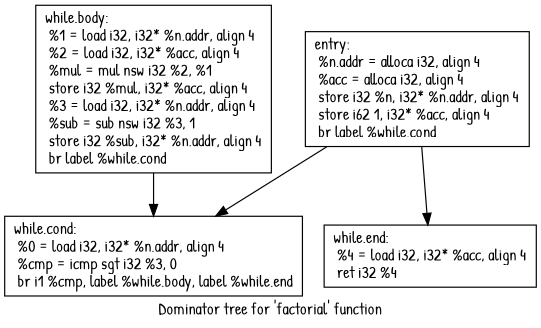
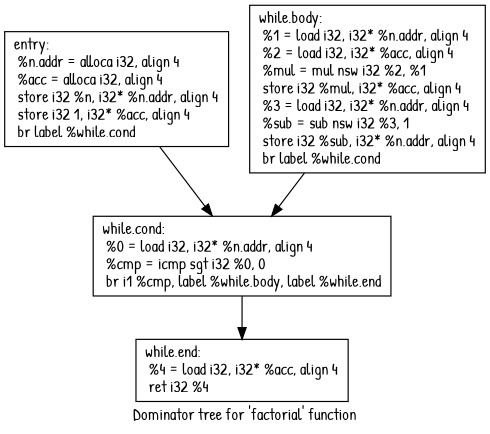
  digraph {
    fontname="Patrick Hand"
    label="Dominator tree for 'factorial' function"
    node [fontname="Patrick Hand" shape=record]
    edge [fontname="Patrick Hand"]
-   n1 [label="{entry:\l  %n.addr = alloca i32, align 4\l  %acc = alloca i32, align 4\l  store i32 %n, i32* %n.addr, align 4\l  store i62 1, i32* %acc, align 4\l  br label %while.cond\l}"]
-   n2 [label="{while.cond:                                       \l  %0 = load i32, i32* %n.addr, align 4\l  %cmp = icmp sgt i32 %3, 0\l  br i1 %cmp, label %while.body, label %while.end\l}"]
+   n1 [label="{entry:\l  %n.addr = alloca i32, align 4\l  %acc = alloca i32, align 4\l  store i32 %n, i32* %n.addr, align 4\l  store i32 1, i32* %acc, align 4\l  br label %while.cond\l}"]
+   n2 [label="{while.cond:                                       \l  %0 = load i32, i32* %n.addr, align 4\l  %cmp = icmp sgt i32 %0, 0\l  br i1 %cmp, label %while.body, label %while.end\l}"]
    n3 [label="{while.end:                                        \l  %4 = load i32, i32* %acc, align 4\l  ret i32 %4\l}"]
    n4 [label="{while.body:                                       \l  %1 = load i32, i32* %n.addr, align 4\l  %2 = load i32, i32* %acc, align 4\l  %mul = mul nsw i32 %2, %1\l  store i32 %mul, i32* %acc, align 4\l  %3 = load i32, i32* %n.addr, align 4\l  %sub = sub nsw i32 %3, 1\l  store i32 %sub, i32* %n.addr, align 4\l  br label %while.cond\l}"]
    n1 -> n2
-   n1 -> n3
+   n2 -> n3
    n4 -> n2
  }
